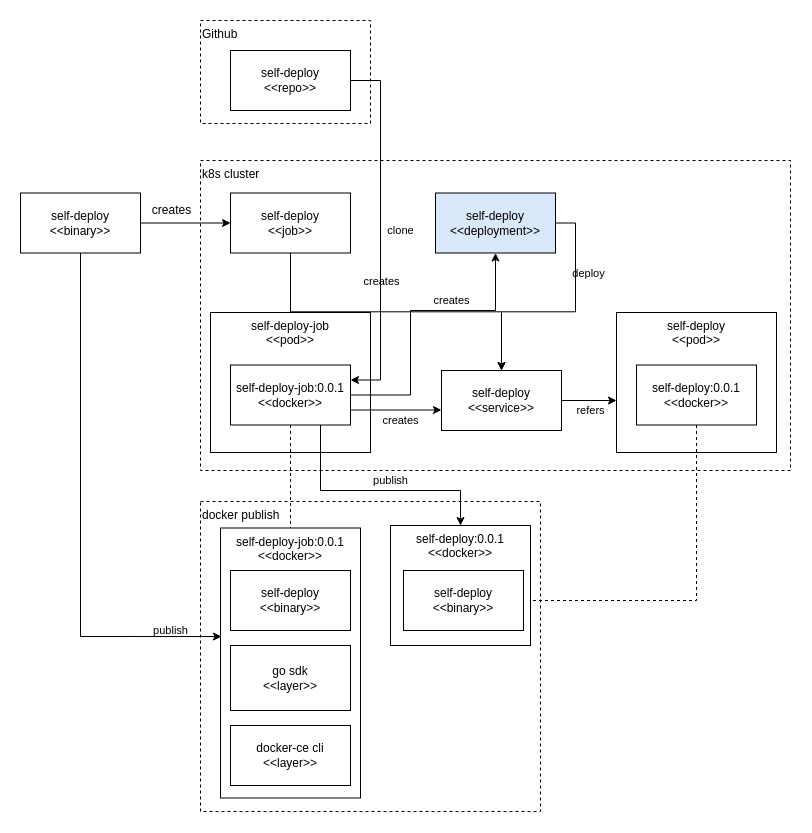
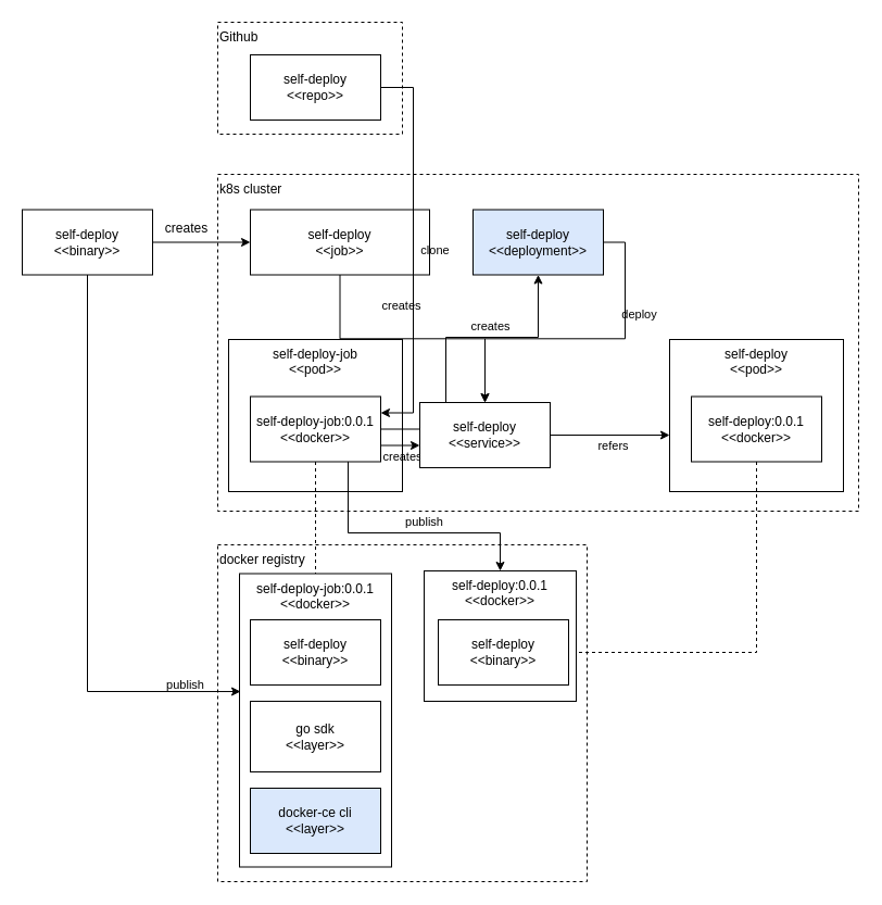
  <mxCell id="0" />
  <mxCell id="1" parent="0" />
  <mxCell id="2" value="k8s cluster" style="rounded=0;whiteSpace=wrap;html=1;dashed=1;align=left;verticalAlign=top;fillColor=none;labelBackgroundColor=none;" vertex="1" parent="1"><mxGeometry x="200" y="160" width="590" height="310" as="geometry" /></mxCell>
  <mxCell id="3" value="self-deploy-job&lt;br&gt;&amp;lt;&amp;lt;pod&amp;gt;&amp;gt;" style="rounded=0;whiteSpace=wrap;html=1;align=center;verticalAlign=top;labelBackgroundColor=none;fillColor=#ffffff;fontColor=#000000;" vertex="1" parent="1"><mxGeometry x="210" y="312" width="160" height="140" as="geometry" /></mxCell>
- <mxCell id="4" value="docker publish" style="rounded=0;whiteSpace=wrap;html=1;dashed=1;align=left;verticalAlign=top;fillColor=none;labelBackgroundColor=none;" vertex="1" parent="1"><mxGeometry x="200" y="501" width="340" height="310" as="geometry" /></mxCell>
+ <mxCell id="4" value="docker registry" style="rounded=0;whiteSpace=wrap;html=1;dashed=1;align=left;verticalAlign=top;fillColor=none;labelBackgroundColor=none;" vertex="1" parent="1"><mxGeometry x="200" y="501" width="340" height="310" as="geometry" /></mxCell>
  <mxCell id="5" value="self-deploy-job:0.0.1&lt;br&gt;&amp;lt;&amp;lt;docker&amp;gt;&amp;gt;" style="rounded=0;whiteSpace=wrap;html=1;align=center;verticalAlign=top;labelBackgroundColor=none;fillColor=#ffffff;fontColor=#000000;" vertex="1" parent="1"><mxGeometry x="220" y="527.5" width="140" height="270" as="geometry" /></mxCell>
  <mxCell id="6" value="publish" style="edgeStyle=orthogonalEdgeStyle;rounded=0;orthogonalLoop=1;jettySize=auto;html=1;exitX=0.5;exitY=1;exitDx=0;exitDy=0;entryX=0.007;entryY=0.402;entryDx=0;entryDy=0;entryPerimeter=0;labelBackgroundColor=none;" edge="1" parent="1" source="9" target="5"><mxGeometry x="0.805" y="6" relative="1" as="geometry"><mxPoint as="offset" /></mxGeometry></mxCell>
  <mxCell id="7" style="edgeStyle=orthogonalEdgeStyle;rounded=0;orthogonalLoop=1;jettySize=auto;html=1;exitX=1;exitY=0.5;exitDx=0;exitDy=0;entryX=0;entryY=0.5;entryDx=0;entryDy=0;labelBackgroundColor=none;" edge="1" parent="1" source="9" target="17"><mxGeometry relative="1" as="geometry" /></mxCell>
  <mxCell id="8" value="creates" style="text;html=1;resizable=0;points=[];align=center;verticalAlign=middle;labelBackgroundColor=none;" vertex="1" connectable="0" parent="7"><mxGeometry x="-0.222" y="-4" relative="1" as="geometry"><mxPoint x="-5" y="-17" as="offset" /></mxGeometry></mxCell>
  <mxCell id="9" value="self-deploy &amp;lt;&amp;lt;binary&amp;gt;&amp;gt;" style="rounded=0;whiteSpace=wrap;html=1;labelBackgroundColor=none;fillColor=#ffffff;fontColor=#000000;" vertex="1" parent="1"><mxGeometry x="20" y="192.5" width="120" height="60" as="geometry" /></mxCell>
  <mxCell id="10" style="edgeStyle=orthogonalEdgeStyle;rounded=0;orthogonalLoop=1;jettySize=auto;html=1;endArrow=none;endFill=0;dashed=1;labelBackgroundColor=none;" edge="1" parent="1" source="14" target="5"><mxGeometry relative="1" as="geometry" /></mxCell>
  <mxCell id="11" value="publish" style="edgeStyle=orthogonalEdgeStyle;rounded=0;orthogonalLoop=1;jettySize=auto;html=1;exitX=0.75;exitY=1;exitDx=0;exitDy=0;entryX=0.5;entryY=0;entryDx=0;entryDy=0;endArrow=classic;endFill=1;labelBackgroundColor=none;" edge="1" parent="1" source="14" target="25"><mxGeometry x="0.125" y="10" relative="1" as="geometry"><Array as="points"><mxPoint x="320" y="490" /><mxPoint x="460" y="490" /></Array><mxPoint as="offset" /></mxGeometry></mxCell>
  <mxCell id="12" value="creates" style="edgeStyle=orthogonalEdgeStyle;rounded=0;orthogonalLoop=1;jettySize=auto;html=1;exitX=1;exitY=0.5;exitDx=0;exitDy=0;entryX=0.5;entryY=1;entryDx=0;entryDy=0;endArrow=classic;endFill=1;labelBackgroundColor=none;" edge="1" parent="1" source="14" target="19"><mxGeometry x="0.289" y="10" relative="1" as="geometry"><Array as="points"><mxPoint x="410" y="395" /><mxPoint x="410" y="310" /><mxPoint x="495" y="310" /></Array><mxPoint as="offset" /></mxGeometry></mxCell>
  <mxCell id="13" value="creates" style="edgeStyle=orthogonalEdgeStyle;rounded=0;orthogonalLoop=1;jettySize=auto;html=1;exitX=1;exitY=0.75;exitDx=0;exitDy=0;endArrow=classic;endFill=1;labelBackgroundColor=none;" edge="1" parent="1" source="14" target="21"><mxGeometry x="0.099" y="-10" relative="1" as="geometry"><Array as="points"><mxPoint x="400" y="410" /><mxPoint x="400" y="410" /></Array><mxPoint as="offset" /></mxGeometry></mxCell>
  <mxCell id="14" value="self-deploy-job:0.0.1&lt;br&gt;&amp;lt;&amp;lt;docker&amp;gt;&amp;gt;" style="rounded=0;whiteSpace=wrap;html=1;align=center;labelBackgroundColor=none;fillColor=#ffffff;fontColor=#000000;strokeColor=#000000;" vertex="1" parent="1"><mxGeometry x="230" y="364.5" width="120" height="60" as="geometry" /></mxCell>
  <mxCell id="15" value="self-deploy &amp;lt;&amp;lt;binary&amp;gt;&amp;gt;" style="rounded=0;whiteSpace=wrap;html=1;labelBackgroundColor=none;fillColor=#ffffff;fontColor=#000000;strokeColor=#000000;" vertex="1" parent="1"><mxGeometry x="230" y="570" width="120" height="60" as="geometry" /></mxCell>
  <mxCell id="16" value="creates" style="edgeStyle=orthogonalEdgeStyle;rounded=0;orthogonalLoop=1;jettySize=auto;html=1;exitX=0.5;exitY=1;exitDx=0;exitDy=0;endArrow=classic;endFill=1;labelBackgroundColor=none;" edge="1" parent="1" source="17" target="21"><mxGeometry x="-0.085" y="30" relative="1" as="geometry"><mxPoint as="offset" /></mxGeometry></mxCell>
- <mxCell id="17" value="self-deploy &lt;br&gt;&amp;lt;&amp;lt;job&amp;gt;&amp;gt;" style="rounded=0;whiteSpace=wrap;html=1;labelBackgroundColor=none;fillColor=#ffffff;fontColor=#000000;" vertex="1" parent="1"><mxGeometry x="230" y="192.5" width="120" height="60" as="geometry" /></mxCell>
+ <mxCell id="17" value="self-deploy &lt;br&gt;&amp;lt;&amp;lt;job&amp;gt;&amp;gt;" style="rounded=0;whiteSpace=wrap;html=1;labelBackgroundColor=none;fillColor=#ffffff;fontColor=#000000;" vertex="1" parent="1"><mxGeometry x="230" y="192.5" width="165" height="60" as="geometry" /></mxCell>
  <mxCell id="18" value="deploy" style="edgeStyle=orthogonalEdgeStyle;rounded=0;orthogonalLoop=1;jettySize=auto;html=1;exitX=1;exitY=0.5;exitDx=0;exitDy=0;endArrow=classic;endFill=1;labelBackgroundColor=none;" edge="1" parent="1" source="19" target="21"><mxGeometry x="-0.421" y="13" relative="1" as="geometry"><mxPoint as="offset" /></mxGeometry></mxCell>
  <mxCell id="19" value="self-deploy &lt;br&gt;&amp;lt;&amp;lt;deployment&amp;gt;&amp;gt;" style="rounded=0;whiteSpace=wrap;html=1;labelBackgroundColor=none;fillColor=#dae8fc;fontColor=#000000;" vertex="1" parent="1"><mxGeometry x="435" y="192.5" width="120" height="60" as="geometry" /></mxCell>
  <mxCell id="20" value="refers" style="edgeStyle=orthogonalEdgeStyle;rounded=0;orthogonalLoop=1;jettySize=auto;html=1;endArrow=classic;endFill=1;labelBackgroundColor=none;" edge="1" parent="1" source="21" target="22"><mxGeometry x="0.054" y="-10" relative="1" as="geometry"><mxPoint x="680" y="400" as="targetPoint" /><Array as="points"><mxPoint x="640" y="400" /><mxPoint x="640" y="400" /></Array><mxPoint as="offset" /></mxGeometry></mxCell>
- <mxCell id="21" value="self-deploy &lt;br&gt;&amp;lt;&amp;lt;service&amp;gt;&amp;gt;" style="rounded=0;whiteSpace=wrap;html=1;labelBackgroundColor=none;fillColor=#ffffff;fontColor=#000000;" vertex="1" parent="1"><mxGeometry x="441" y="370" width="120" height="60" as="geometry" /></mxCell>
+ <mxCell id="21" value="self-deploy &lt;br&gt;&amp;lt;&amp;lt;service&amp;gt;&amp;gt;" style="rounded=0;whiteSpace=wrap;html=1;labelBackgroundColor=none;fillColor=#ffffff;fontColor=#000000;" vertex="1" parent="1"><mxGeometry x="386" y="370" width="120" height="60" as="geometry" /></mxCell>
  <mxCell id="22" value="self-deploy&lt;br&gt;&amp;lt;&amp;lt;pod&amp;gt;&amp;gt;" style="rounded=0;whiteSpace=wrap;html=1;align=center;verticalAlign=top;labelBackgroundColor=none;fillColor=#ffffff;fontColor=#000000;" vertex="1" parent="1"><mxGeometry x="616" y="312" width="160" height="140" as="geometry" /></mxCell>
  <mxCell id="23" style="edgeStyle=orthogonalEdgeStyle;rounded=0;orthogonalLoop=1;jettySize=auto;html=1;exitX=0.5;exitY=1;exitDx=0;exitDy=0;entryX=1;entryY=0.5;entryDx=0;entryDy=0;endArrow=none;endFill=0;dashed=1;labelBackgroundColor=none;" edge="1" parent="1" source="24" target="26"><mxGeometry relative="1" as="geometry" /></mxCell>
  <mxCell id="24" value="self-deploy:0.0.1&lt;br&gt;&amp;lt;&amp;lt;docker&amp;gt;&amp;gt;" style="rounded=0;whiteSpace=wrap;html=1;align=center;labelBackgroundColor=none;fillColor=#ffffff;fontColor=#000000;strokeColor=#000000;" vertex="1" parent="1"><mxGeometry x="636" y="364.5" width="120" height="60" as="geometry" /></mxCell>
  <mxCell id="25" value="self-deploy:0.0.1&lt;br&gt;&amp;lt;&amp;lt;docker&amp;gt;&amp;gt;" style="rounded=0;whiteSpace=wrap;html=1;align=center;verticalAlign=top;labelBackgroundColor=none;fillColor=#ffffff;fontColor=#000000;" vertex="1" parent="1"><mxGeometry x="390" y="525" width="140" height="120" as="geometry" /></mxCell>
  <mxCell id="26" value="self-deploy &amp;lt;&amp;lt;binary&amp;gt;&amp;gt;" style="rounded=0;whiteSpace=wrap;html=1;labelBackgroundColor=none;fillColor=#ffffff;fontColor=#000000;strokeColor=#000000;" vertex="1" parent="1"><mxGeometry x="403" y="570" width="120" height="60" as="geometry" /></mxCell>
  <mxCell id="27" value="go sdk&lt;br&gt;&amp;lt;&amp;lt;layer&amp;gt;&amp;gt;" style="rounded=0;whiteSpace=wrap;html=1;labelBackgroundColor=none;fillColor=#ffffff;fontColor=#000000;strokeColor=#000000;" vertex="1" parent="1"><mxGeometry x="230" y="645" width="120" height="65" as="geometry" /></mxCell>
- <mxCell id="28" value="docker-ce cli&lt;br&gt;&amp;lt;&amp;lt;layer&amp;gt;&amp;gt;" style="rounded=0;whiteSpace=wrap;html=1;labelBackgroundColor=none;fillColor=#ffffff;fontColor=#000000;strokeColor=#000000;" vertex="1" parent="1"><mxGeometry x="230" y="725" width="120" height="60" as="geometry" /></mxCell>
+ <mxCell id="28" value="docker-ce cli&lt;br&gt;&amp;lt;&amp;lt;layer&amp;gt;&amp;gt;" style="rounded=0;whiteSpace=wrap;html=1;labelBackgroundColor=none;fillColor=#dae8fc;fontColor=#000000;strokeColor=#000000;" vertex="1" parent="1"><mxGeometry x="230" y="725" width="120" height="60" as="geometry" /></mxCell>
  <mxCell id="29" value="Github" style="rounded=0;whiteSpace=wrap;html=1;dashed=1;align=left;verticalAlign=top;fillColor=none;labelBackgroundColor=none;" vertex="1" parent="1"><mxGeometry x="200" y="20" width="170" height="103" as="geometry" /></mxCell>
  <mxCell id="30" value="clone" style="edgeStyle=orthogonalEdgeStyle;rounded=0;orthogonalLoop=1;jettySize=auto;html=1;exitX=1;exitY=0.5;exitDx=0;exitDy=0;entryX=1;entryY=0.25;entryDx=0;entryDy=0;endArrow=classic;endFill=1;labelBackgroundColor=none;" edge="1" parent="1" source="31" target="14"><mxGeometry y="20" relative="1" as="geometry"><Array as="points"><mxPoint x="380" y="80" /><mxPoint x="380" y="380" /></Array><mxPoint as="offset" /></mxGeometry></mxCell>
  <mxCell id="31" value="self-deploy &lt;br&gt;&amp;lt;&amp;lt;repo&amp;gt;&amp;gt;" style="rounded=0;whiteSpace=wrap;html=1;labelBackgroundColor=none;fillColor=#ffffff;fontColor=#000000;" vertex="1" parent="1"><mxGeometry x="230" y="50" width="120" height="60" as="geometry" /></mxCell>
